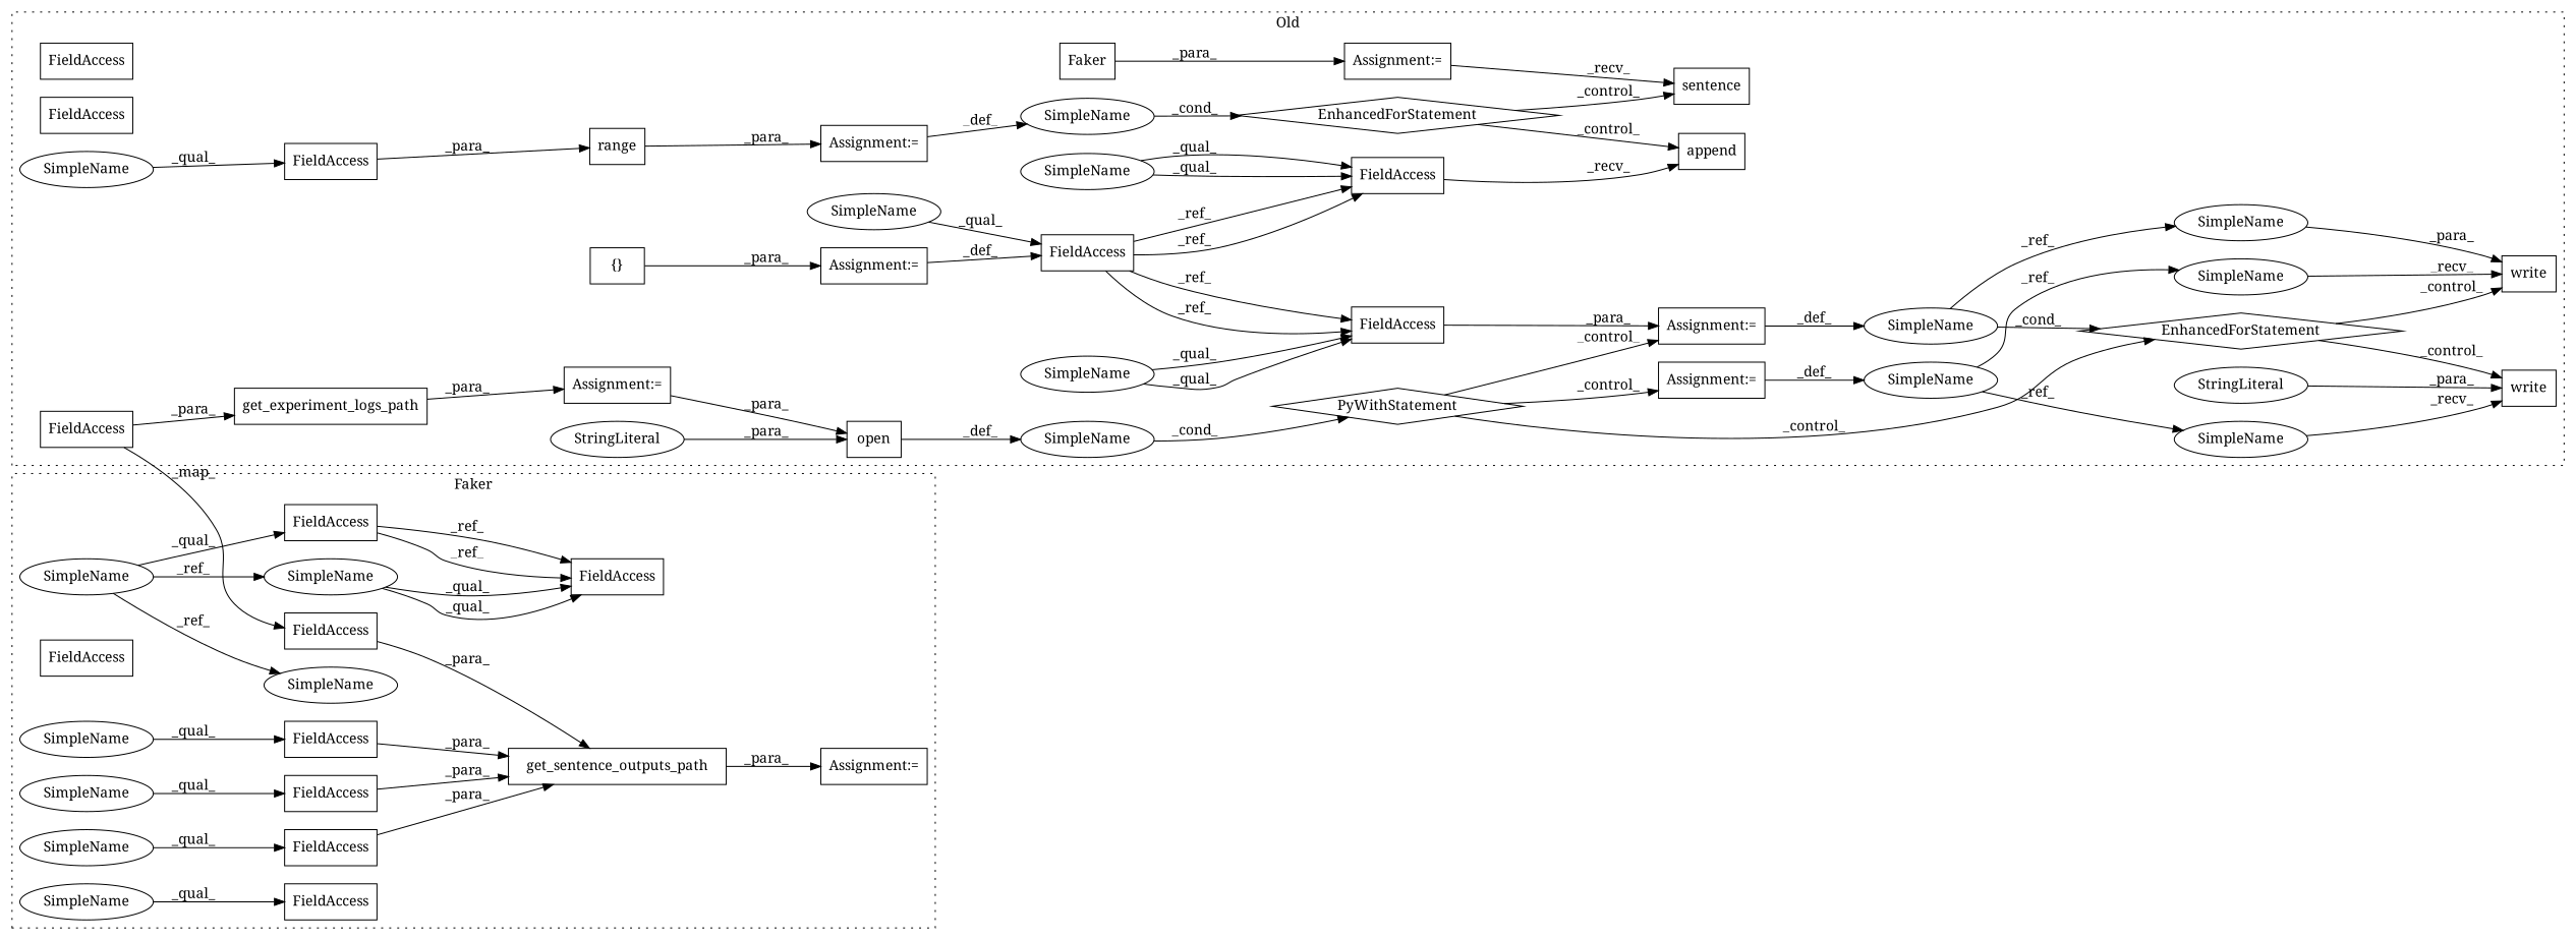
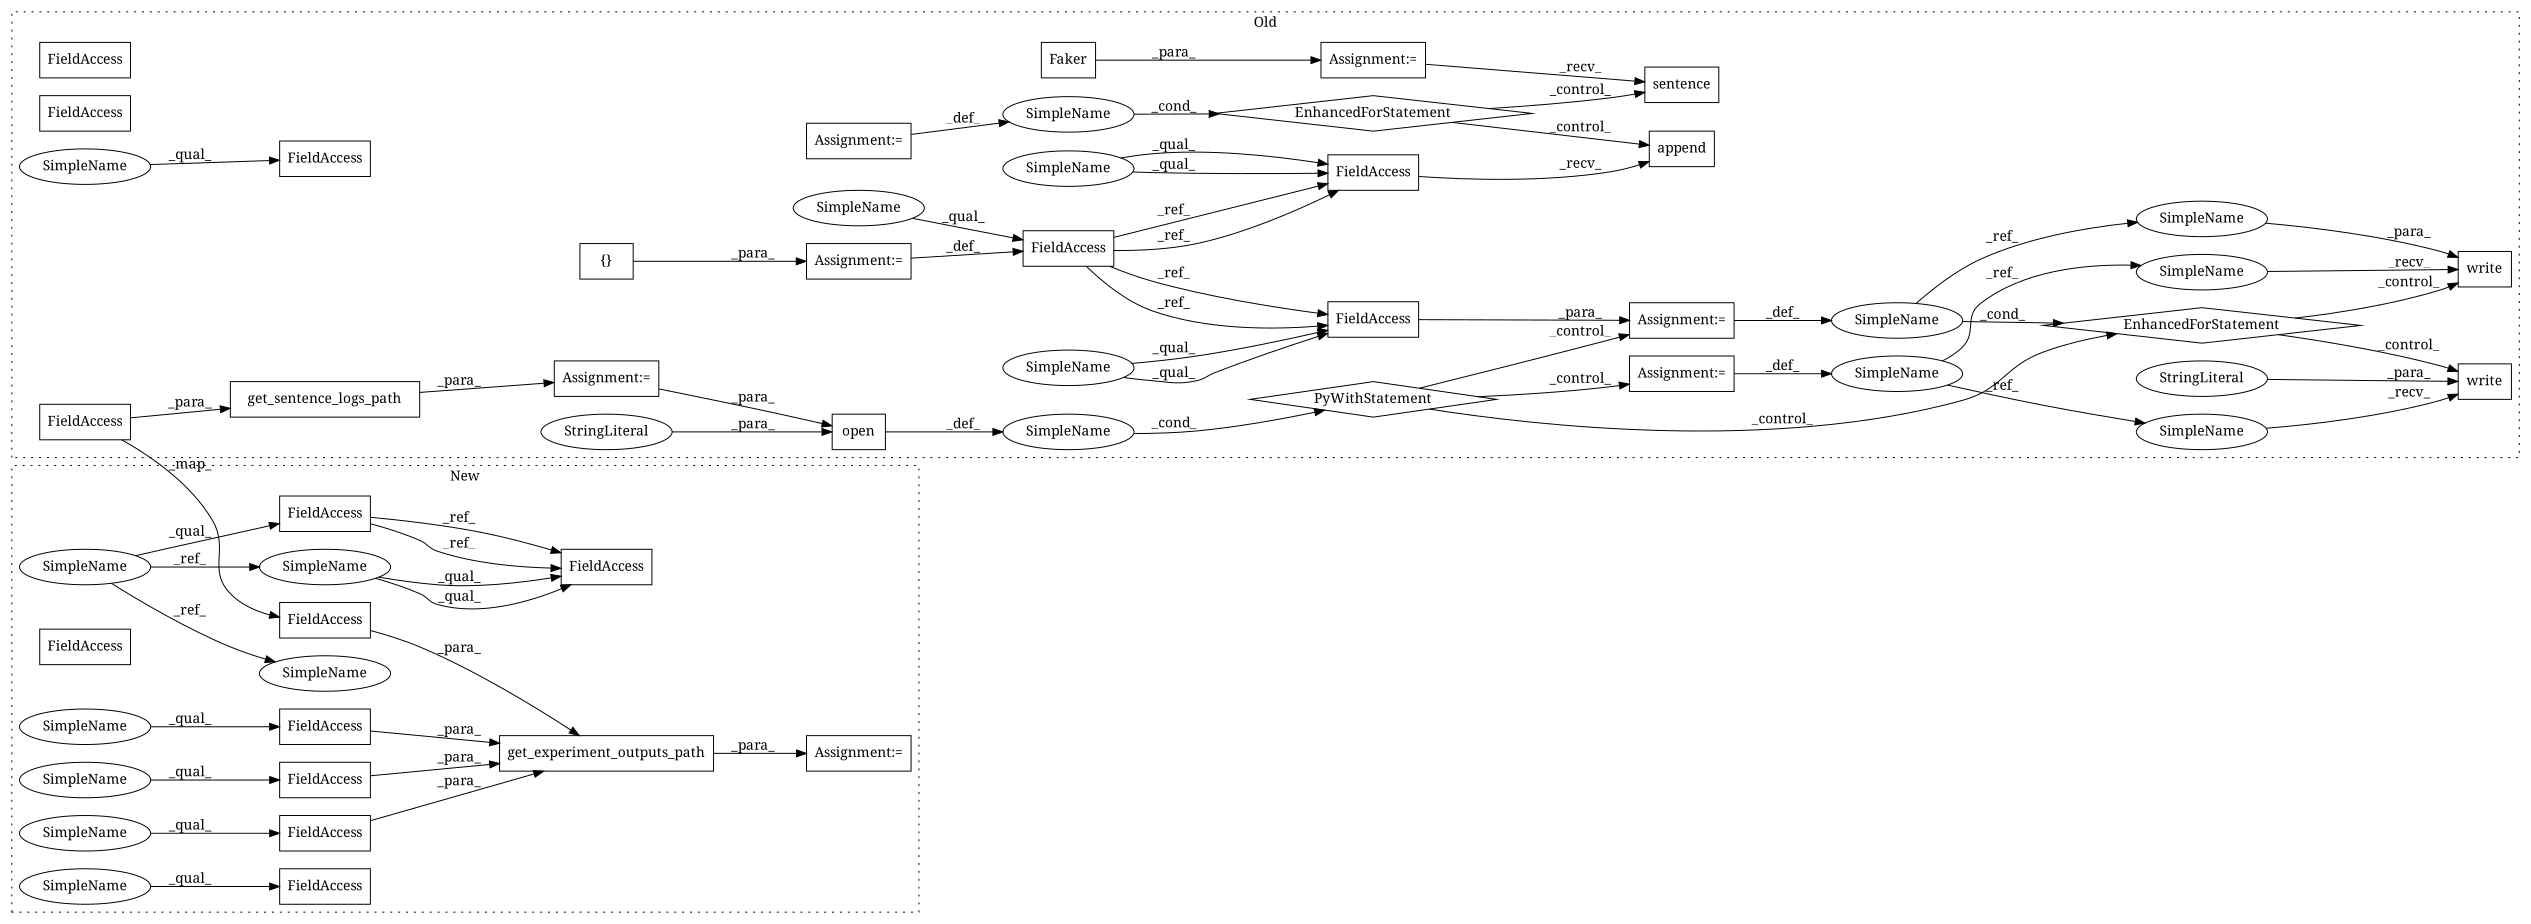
  digraph {
    fontname="Noto Serif"
    rankdir=LR
    node [a=42 fontname="Noto Serif" l=4 s=80891 shape=box]
    edge [fontname="Noto Serif"]
    n1 [a=32 l="6,1" label=write s="80917,80927"]
    n2 [a=4 l=2 label="{}" s=80619]
    n3 [label=SimpleName shape=ellipse l="" s=""]
    n4 [a=70 l="57,2" label=EnhancedForStatement s="80823,80900" shape=diamond]
    n5 [a=22 l=9 label=FieldAccess s=80592]
    n6 [a=22 l=9 label=FieldAccess]
    n7 [a=104 l="10,2" label=PyWithStatement s="80768,80796" shape=diamond]
-   n8 [a=32 l="25,1" label=get_experiment_logs_path s="80463,80510"]
+   n8 [a=32 l="25,1" label=get_sentence_logs_path s="80463,80510"]
    n9 [a=22 l=9 label=FieldAccess s=80723]
    n10 [label=SimpleName s=80884 shape=ellipse]
    n11 [a=7 l=1 label="Assignment:=" s=80601]
    n12 [a=7 label="Assignment:=" s=80811]
    n13 [a=7 l=1 label="Assignment:=" s=80462]
    n14 [a=7 l="57,2" label="Assignment:=" s="80823,80900"]
    n15 [a=32 l="6,1" label=write s="80943,80953"]
    n16 [label=SimpleName s=80811 shape=ellipse]
    n17 [a=45 label=StringLiteral s=80949 shape=ellipse]
    n18 [a=32 l="7,1" label=append s="80733,80755"]
    n19 [a=32 l=10 label=sentence s=80745]
    n20 [a=32 l=7 label=Faker s=80579]
    n21 [a=70 l="53,2" label=EnhancedForStatement s="80627,80713" shape=diamond]
-   n22 [a=32 l="6,1" label=range s="80688,80712"]
    n23 [a=22 l=18 label=FieldAccess s=80694]
    n24 [l=1 label=SimpleName s=80684 shape=ellipse]
    n25 [a=7 l=1 label="Assignment:=" s=80578]
    n26 [a=7 l="53,2" label="Assignment:=" s="80627,80713"]
    n27 [a=32 l="5,1" label=open s="80778,80795"]
    n28 [a=45 l=3 label=StringLiteral s=80792 shape=ellipse]
    n29 [a=22 l=22 label=FieldAccess s=80488]
    n30 [label=SimpleName s=80923 shape=ellipse]
    n31 [label=SimpleName s=80912 shape=ellipse]
    n32 [label=SimpleName s=80938 shape=ellipse]
    n33 [a=22 l=9 label=FieldAccess]
    n34 [a=22 l=9 label=FieldAccess s=80723]
    n35 [label=SimpleName s=80694 shape=ellipse]
    n36 [label=SimpleName shape=ellipse]
    n37 [label=SimpleName s=80723 shape=ellipse]
    n38 [label=SimpleName s=80592 shape=ellipse]
-   n39 [a=32 l="28,1" label=get_sentence_outputs_path s="82913,83054"]
+   n39 [a=32 l="28,1" label=get_experiment_outputs_path s="82913,83054"]
    n40 [a=22 l=27 label=FieldAccess s=83027]
    n41 [a=22 l=31 label=FieldAccess s=82995]
    n42 [a=22 l=30 label=FieldAccess s=82941]
    n43 [a=22 l=30 label=FieldAccess s=83092]
    n44 [a=7 l=1 label="Assignment:=" s=82912]
    n45 [a=22 l=22 label=FieldAccess s=82972]
    n46 [label=SimpleName s=82590 shape=ellipse]
    n47 [a=22 l=8 label=FieldAccess s=82783]
    n48 [a=22 l=8 label=FieldAccess s=83183]
    n49 [a=22 l=8 label=FieldAccess s=83183]
    n50 [label=SimpleName s=83183 shape=ellipse]
    n51 [label=SimpleName s=83152 shape=ellipse]
    n52 [l=10 label=SimpleName s=83027 shape=ellipse]
    n53 [l=10 label=SimpleName s=82995 shape=ellipse]
    n54 [l=10 label=SimpleName s=82941 shape=ellipse]
    n55 [l=10 label=SimpleName s=83092 shape=ellipse]
    subgraph cluster_1 {
      label=Old
      style=dotted
      n1
      n2
      n3
      n4
      n5
      n6
      n7
      n8
      n9
      n10
      n11
      n12
      n13
      n14
      n15
      n16
      n17
      n18
      n19
      n20
      n21
-     n22
      n23
      n24
      n25
      n26
      n27
      n28
      n29
      n30
      n31
      n32
      n33
      n34
      n35
      n36
      n37
      n38
    }
    subgraph cluster_2 {
-     label=Faker
+     label=New
      style=dotted
      n39
      n40
      n41
      n42
      n43
      n44
      n45
      n46
      n47
      n48
      n49
      n50
      n51
      n52
      n53
      n54
      n55
    }
    n2 -> n11 [label=_para_]
    n3 -> n7 [label=_cond_]
    n4 -> n1 [label=_control_]
    n4 -> n15 [label=_control_]
    n5 -> n33 [label=_ref_]
    n5 -> n33 [label=_ref_]
    n5 -> n34 [label=_ref_]
    n5 -> n34 [label=_ref_]
    n7 -> n4 [label=_control_]
    n7 -> n12 [label=_control_]
    n7 -> n14 [label=_control_]
    n8 -> n13 [label=_para_]
    n10 -> n4 [label=_cond_]
    n10 -> n30 [label=_ref_]
    n11 -> n5 [label=_def_]
    n12 -> n16 [label=_def_]
    n13 -> n27 [label=_para_]
    n14 -> n10 [label=_def_]
    n16 -> n31 [label=_ref_]
    n16 -> n32 [label=_ref_]
    n17 -> n15 [label=_para_]
    n20 -> n25 [label=_para_]
    n21 -> n18 [label=_control_]
    n21 -> n19 [label=_control_]
-   n22 -> n26 [label=_para_]
-   n23 -> n22 [label=_para_]
    n24 -> n21 [label=_cond_]
    n25 -> n19 [label=_recv_]
    n26 -> n24 [label=_def_]
    n27 -> n3 [label=_def_]
    n28 -> n27 [label=_para_]
    n29 -> n8 [label=_para_]
    n29 -> n45 [label=_map_]
    n30 -> n1 [label=_para_]
    n31 -> n1 [label=_recv_]
    n32 -> n15 [label=_recv_]
    n33 -> n14 [label=_para_]
    n34 -> n18 [label=_recv_]
    n35 -> n23 [label=_qual_]
    n36 -> n33 [label=_qual_]
    n36 -> n33 [label=_qual_]
    n37 -> n34 [label=_qual_]
    n37 -> n34 [label=_qual_]
    n38 -> n5 [label=_qual_]
    n39 -> n44 [label=_para_]
    n40 -> n39 [label=_para_]
    n41 -> n39 [label=_para_]
    n42 -> n39 [label=_para_]
    n45 -> n39 [label=_para_]
    n46 -> n47 [label=_qual_]
    n46 -> n50 [label=_ref_]
    n46 -> n51 [label=_ref_]
    n47 -> n49 [label=_ref_]
    n47 -> n49 [label=_ref_]
    n50 -> n49 [label=_qual_]
    n50 -> n49 [label=_qual_]
    n52 -> n40 [label=_qual_]
    n53 -> n41 [label=_qual_]
    n54 -> n42 [label=_qual_]
    n55 -> n43 [label=_qual_]
  }
